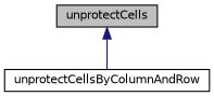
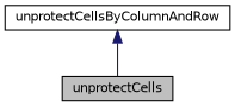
  digraph {
    rankdir=TB
    node [color=black fontname=Helvetica fontsize=10 shape=record style=filled]
    n1 [fillcolor=grey75 fontcolor=black height=0.2 label=unprotectCells width=0.4]
    n2 [fillcolor=white height=0.2 label=unprotectCellsByColumnAndRow width=0.4]
-   n1 -> n2 [color=midnightblue dir=back fontname=Helvetica fontsize=10 labelfontname=Helvetica labelfontsize=10 style=solid]
+   n2 -> n1 [color=midnightblue dir=back fontname=Helvetica fontsize=10 labelfontname=Helvetica labelfontsize=10 style=solid]
  }
